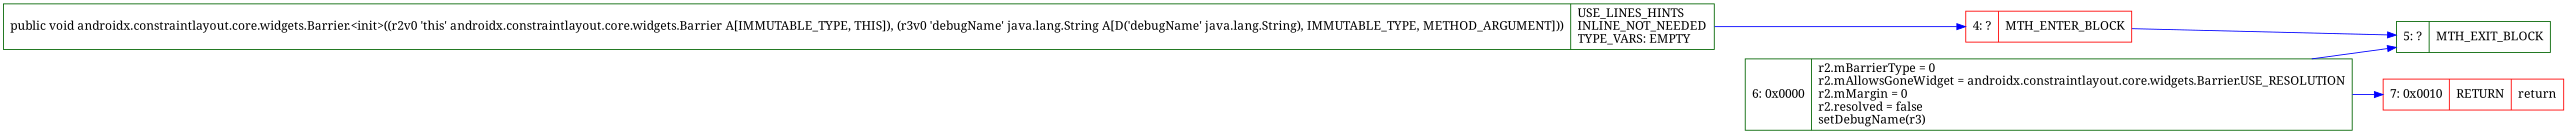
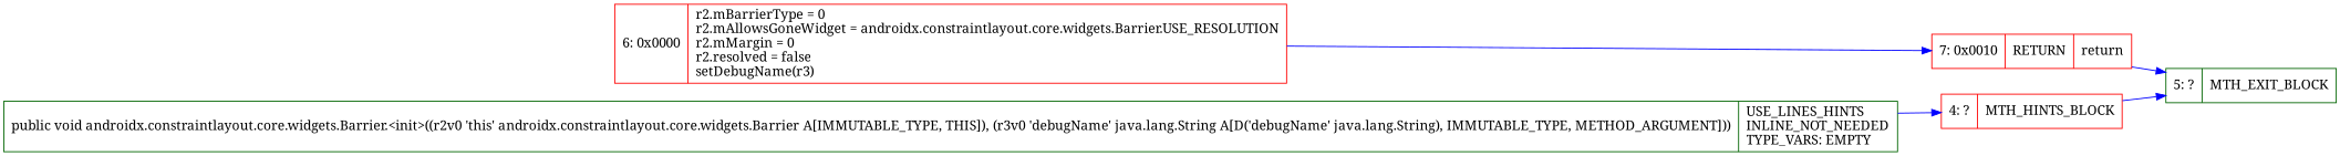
  digraph {
    fontname="Noto Serif"
    rankdir=LR
    node [color=darkgreen fontname="Noto Serif" shape=record]
    edge [color=blue fontname="Noto Serif"]
-   n1 [color=red label="{4\:\ ?|MTH_ENTER_BLOCK\l}"]
+   n1 [color=red label="{4\:\ ?|MTH_HINTS_BLOCK\l}"]
    n2 [label="{5\:\ ?|MTH_EXIT_BLOCK\l}"]
-   n3 [label="{6\:\ 0x0000|r2.mBarrierType = 0\lr2.mAllowsGoneWidget = androidx.constraintlayout.core.widgets.Barrier.USE_RESOLUTION\lr2.mMargin = 0\lr2.resolved = false\lsetDebugName(r3)\l}"]
+   n3 [color=red label="{6\:\ 0x0000|r2.mBarrierType = 0\lr2.mAllowsGoneWidget = androidx.constraintlayout.core.widgets.Barrier.USE_RESOLUTION\lr2.mMargin = 0\lr2.resolved = false\lsetDebugName(r3)\l}"]
    n4 [color=red label="{7\:\ 0x0010|RETURN\l|return\l}"]
    n5 [label="{public void androidx.constraintlayout.core.widgets.Barrier.\<init\>((r2v0 'this' androidx.constraintlayout.core.widgets.Barrier A[IMMUTABLE_TYPE, THIS]), (r3v0 'debugName' java.lang.String A[D('debugName' java.lang.String), IMMUTABLE_TYPE, METHOD_ARGUMENT]))  | USE_LINES_HINTS\lINLINE_NOT_NEEDED\lTYPE_VARS: EMPTY\l}"]
    n1 -> n2
    n3 -> n4
-   n3 -> n2
+   n4 -> n2
    n5 -> n1
  }
